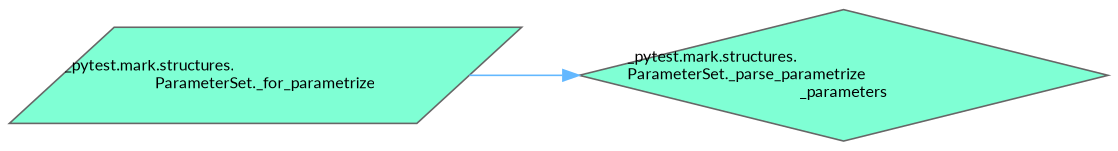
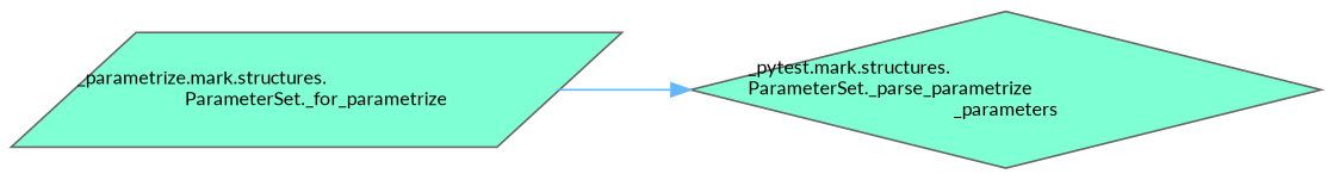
  digraph {
    rankdir=RL
    fontname=Lato
    node [fillcolor=aquamarine fontname=Lato fontsize=10 style=filled]
    n1 [color=gray40 fontcolor=black height=0.2 label="_pytest.mark.structures.\lParameterSet._parse_parametrize\l_parameters" shape=diamond width=0.4]
-   n2 [color=grey40 height=0.2 label="_pytest.mark.structures.\lParameterSet._for_parametrize" shape=parallelogram width=0.4]
+   n2 [color=grey40 height=0.2 label="_parametrize.mark.structures.\lParameterSet._for_parametrize" shape=parallelogram width=0.4]
    n1 -> n2 [color=steelblue1 dir=back fontname=Lato fontsize=10 labelfontname=Helvetica labelfontsize=10 style=solid]
  }
